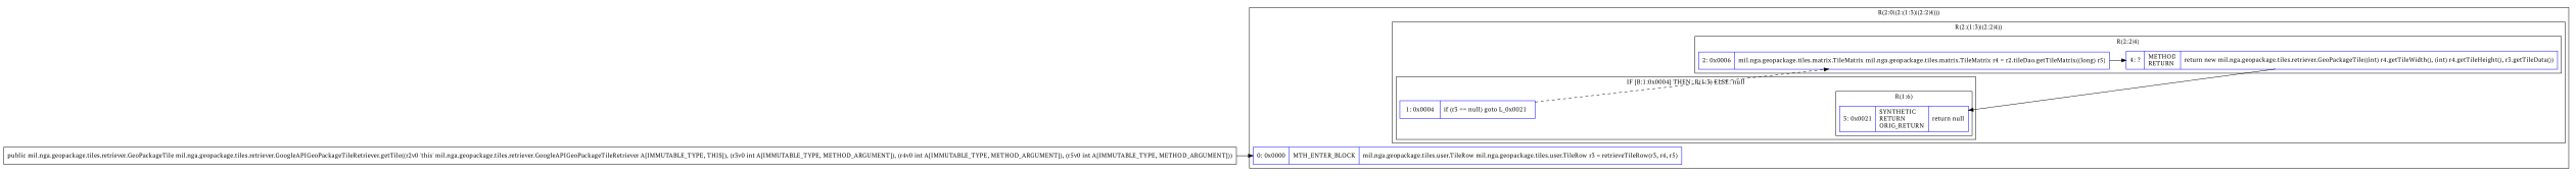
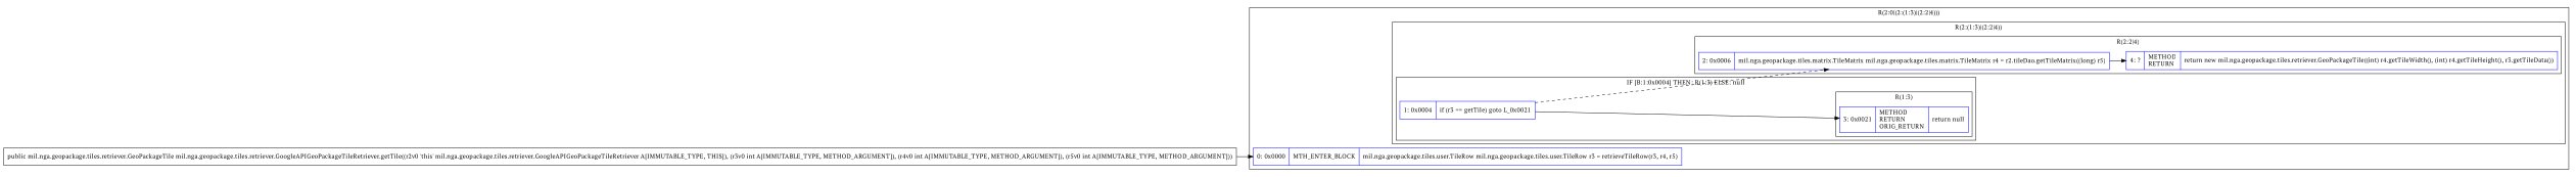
  digraph {
    fontname="PT Serif"
    rankdir=LR
    node [color=blue fontname="PT Serif" shape=record]
    edge [fontname="PT Serif"]
-   n1 [label="{3\:\ 0x0021|SYNTHETIC\lRETURN\lORIG_RETURN\l|return null\l}"]
-   n2 [label="{1\:\ 0x0004|if (r3 == null) goto L_0x0021\l}"]
+   n1 [label="{3\:\ 0x0021|METHOD\lRETURN\lORIG_RETURN\l|return null\l}"]
+   n2 [label="{1\:\ 0x0004|if (r3 == getTile) goto L_0x0021\l}"]
    n3 [label="{2\:\ 0x0006|mil.nga.geopackage.tiles.matrix.TileMatrix mil.nga.geopackage.tiles.matrix.TileMatrix r4 = r2.tileDao.getTileMatrix((long) r5)\l}"]
    n4 [label="{4\:\ ?|METHOD\lRETURN\l|return new mil.nga.geopackage.tiles.retriever.GeoPackageTile((int) r4.getTileWidth(), (int) r4.getTileHeight(), r3.getTileData())\l}"]
    n5 [label="{0\:\ 0x0000|MTH_ENTER_BLOCK\l|mil.nga.geopackage.tiles.user.TileRow mil.nga.geopackage.tiles.user.TileRow r3 = retrieveTileRow(r3, r4, r5)\l}"]
    n6 [label="{public mil.nga.geopackage.tiles.retriever.GeoPackageTile mil.nga.geopackage.tiles.retriever.GoogleAPIGeoPackageTileRetriever.getTile((r2v0 'this' mil.nga.geopackage.tiles.retriever.GoogleAPIGeoPackageTileRetriever A[IMMUTABLE_TYPE, THIS]), (r3v0 int A[IMMUTABLE_TYPE, METHOD_ARGUMENT]), (r4v0 int A[IMMUTABLE_TYPE, METHOD_ARGUMENT]), (r5v0 int A[IMMUTABLE_TYPE, METHOD_ARGUMENT])) }" color=""]
    subgraph cluster_1 {
      label="R(2:0|(2:(1:3)|(2:2|4)))"
      n5
      subgraph cluster_2 {
        label="R(2:(1:3)|(2:2|4))"
        subgraph cluster_3 {
          label="IF [B:1:0x0004] THEN: R(1:3) ELSE: null"
          n2
          subgraph cluster_4 {
-           label="R(1:6)"
+           label="R(1:3)"
            n1
          }
        }
        subgraph cluster_5 {
          label="R(2:2|4)"
          n3
          n4
        }
      }
    }
-   n4 -> n1
+   n2 -> n1
    n2 -> n3 [style=dashed]
    n3 -> n4
    n6 -> n5
  }
